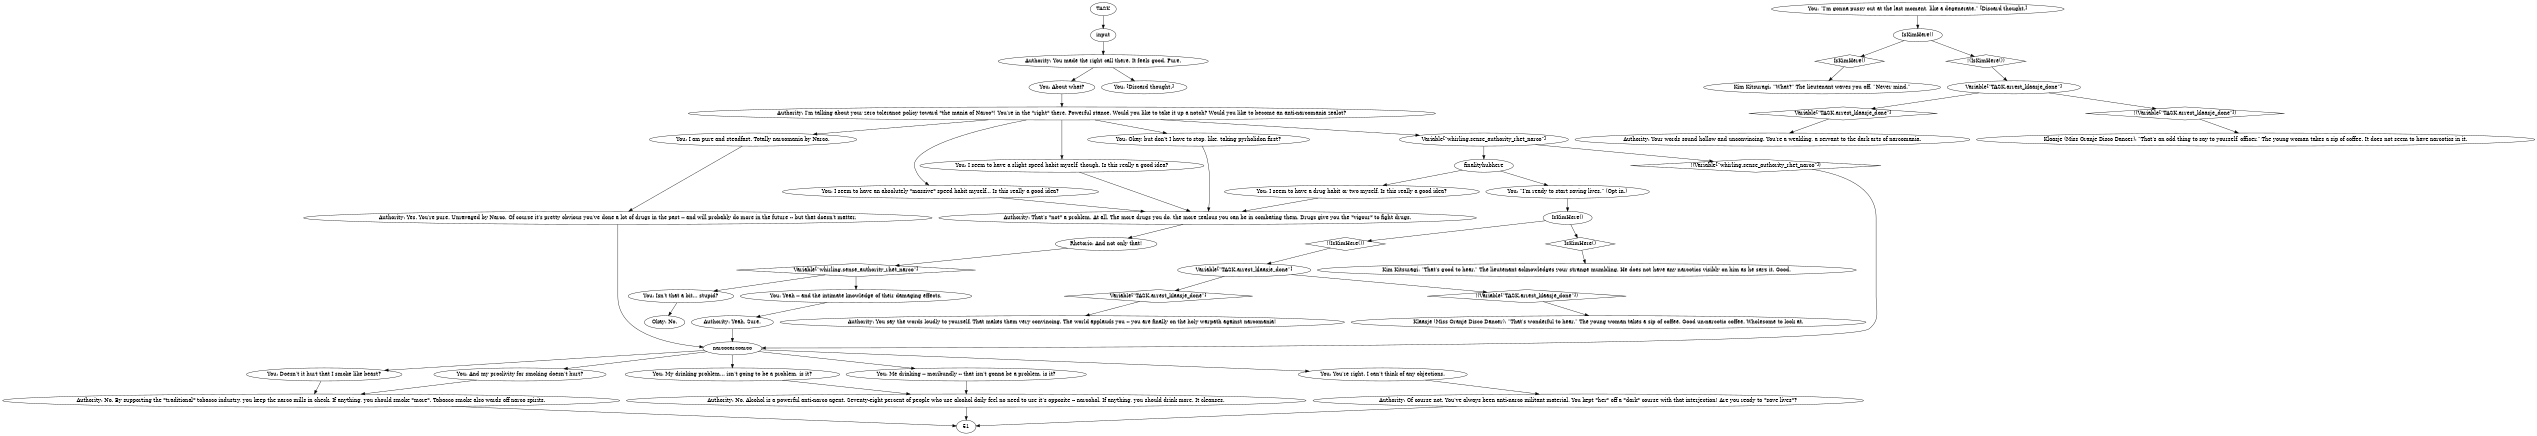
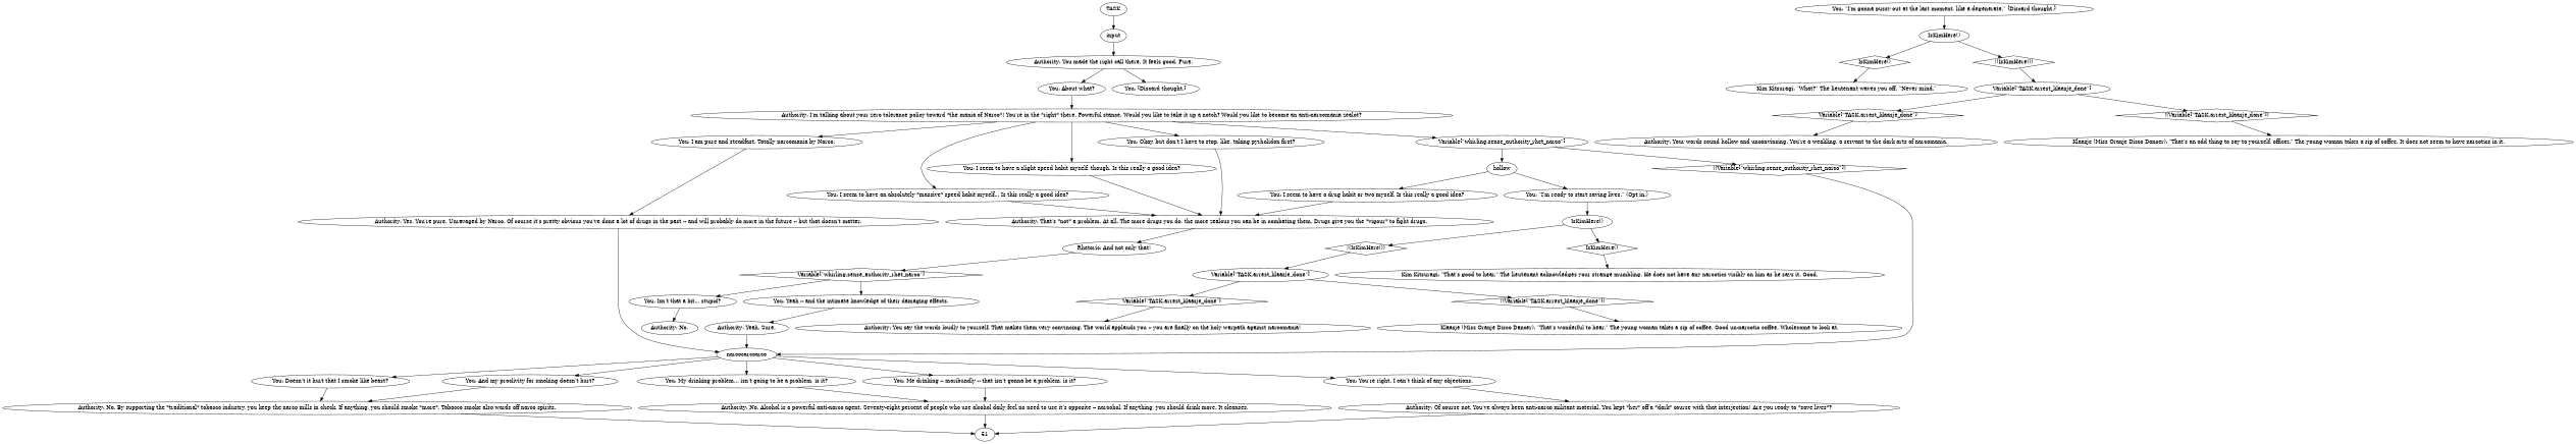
  digraph {
    n1 [label=TASK]
    n2 [label=input]
    n3 [label="Authority: You made the right call there. It feels good. Pure."]
    n4 [label="You: About what?"]
    n5 [label="You: [Discard thought.]"]
    n6 [label="Authority: Of course not. You've always been anti-narco militant material. You kept *her* off a *dark* course with that interjection! Are you ready to *save lives*?"]
    51
    n8 [label="Klaasje (Miss Oranje Disco Dancer): \"That's wonderful to hear.\" The young woman takes a sip of coffee. Good un-narcotic coffee. Wholesome to look at."]
    n9 [label="You: And my proclivity for smoking doesn't hurt?"]
    n10 [label="Authority: No. By supporting the *traditional* tobacco industry, you keep the narco mills in check. If anything, you should smoke *more*. Tobacco smoke also wards off narco spirits."]
    n11 [label="Authority: I'm talking about your zero tolerance policy toward *the mania of Narco*! You're in the *right* there. Powerful stance. Would you like to take it up a notch? Would you like to become an anti-narcomania zealot?"]
    n12 [label="Authority: That's *not* a problem. At all. The more drugs you do, the more zealous you can be in combating them. Drugs give you the *vigour* to fight drugs."]
    n13 [label="Rhetoric: And not only that!"]
    n14 [label="Variable[\"whirling.sense_authority_rhet_narco\"]" shape=diamond]
    n15 [label="You: Doesn't it hurt that I smoke like beast?"]
    n16 [label="You: I seem to have an absolutely *massive* speed habit myself... Is this really a good idea?"]
    n17 [label="You: Isn't that a bit... stupid?"]
-   n18 [label="Okay: No."]
+   n18 [label="Authority: No."]
    n19 [label=narcocarcoarco]
    n20 [label="You: Me drinking -- moribundly -- that isn't gonna be a problem, is it?"]
    n21 [label="You: You're right. I can't think of any objections."]
    n22 [label="You: My drinking problem... isn't going to be a problem, is it?"]
    n23 [label="You: I am pure and steadfast. Totally narcomania by Narco."]
    n24 [label="You: I seem to have a slight speed habit myself, though. Is this really a good idea?"]
    n25 [label="You: Okay, but don't I have to stop, like, taking pyrholidon first?"]
    n26 [label="Variable[\"whirling.sense_authority_rhet_narco\"]"]
    n27 [label="Authority: Yes. You're pure. Unravaged by Narco. Of course it's pretty obvious you've done a lot of drugs in the past -- and will probably do more in the future -- but that doesn't matter."]
    n28 [label="Kim Kitsuragi: \"What?\" The lieutenant waves you off. \"Never mind.\""]
    n29 [label="You: Yeah -- and the intimate knowledge of their damaging effects."]
    n30 [label="Authority: Yeah. Sure."]
    n31 [label="Authority: Your words sound hollow and unconvincing. You're a weakling, a servant to the dark arts of narcomania."]
    n32 [label="Authority: No. Alcohol is a powerful anti-narco agent. Seventy-eight percent of people who use alcohol daily feel no need to use it's opposite -- narcohol. If anything, you should drink more. It cleanses."]
    n33 [label="Kim Kitsuragi: \"That's good to hear.\" The lieutenant acknowledges your strange mumbling. He does not have any narcotics visibly on him as he says it. Good."]
    n34 [label="!(Variable[\"whirling.sense_authority_rhet_narco\"])" shape=diamond]
-   n35 [label=finalityhubhere]
+   n35 [label=hollow]
    n36 [label="IsKimHere()"]
    n37 [label="IsKimHere()" shape=diamond]
    n38 [label="!(IsKimHere())" shape=diamond]
    n39 [label="Variable[\"TASK.arrest_klaasje_done\"]"]
    n40 [label="Variable[\"TASK.arrest_klaasje_done\"]" shape=diamond]
    n41 [label="!(Variable[\"TASK.arrest_klaasje_done\"])" shape=diamond]
    n42 [label="Klaasje (Miss Oranje Disco Dancer): \"That's an odd thing to say to yourself, officer.\" The young woman takes a sip of coffee. It does not seem to have narcotics in it."]
    n43 [label="You: \"I'm ready to start saving lives.\" (Opt in.)"]
    n44 [label="IsKimHere()"]
    n45 [label="IsKimHere()" shape=diamond]
    n46 [label="!(IsKimHere())" shape=diamond]
    n47 [label="Variable[\"TASK.arrest_klaasje_done\"]"]
    n48 [label="Variable[\"TASK.arrest_klaasje_done\"]" shape=diamond]
    n49 [label="!(Variable[\"TASK.arrest_klaasje_done\"])" shape=diamond]
    n50 [label="Authority: You say the words loudly to yourself. That makes them very convincing. The world applauds you -- you are finally on the holy warpath against narcomania!"]
    n51 [label="You: \"I'm gonna pussy out at the last moment, like a degenerate.\" [Discard thought.]"]
    n52 [label="You: I seem to have a drug habit or two myself. Is this really a good idea?"]
    n1 -> n2
    n2 -> n3
    n3 -> n4
    n3 -> n5
    n4 -> n11
    n6 -> 51
    n9 -> n10
    n10 -> 51
    n11 -> n16
    n11 -> n23
    n11 -> n24
    n11 -> n25
    n11 -> n26
    n12 -> n13
    n13 -> n14
    n14 -> n17
    n14 -> n29
    n15 -> n10
    n16 -> n12
    n17 -> n18
    n19 -> n9
    n19 -> n15
    n19 -> n20
    n19 -> n21
    n19 -> n22
    n20 -> n32
    n21 -> n6
    n22 -> n32
    n23 -> n27
    n24 -> n12
    n25 -> n12
    n26 -> n34
    n26 -> n35
    n27 -> n19
    n29 -> n30
    n30 -> n19
    n32 -> 51
    n34 -> n19
    n35 -> n43
    n35 -> n52
    n36 -> n37
    n36 -> n38
    n37 -> n33
    n38 -> n39
    n39 -> n40
    n39 -> n41
    n40 -> n50
    n41 -> n8
    n43 -> n36
    n44 -> n45
    n44 -> n46
    n45 -> n28
    n46 -> n47
    n47 -> n48
    n47 -> n49
    n48 -> n31
    n49 -> n42
    n51 -> n44
    n52 -> n12
  }
